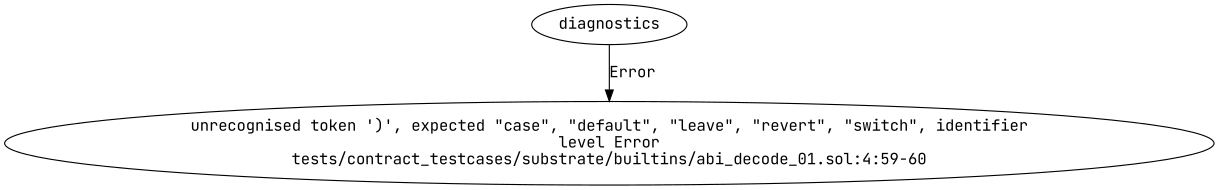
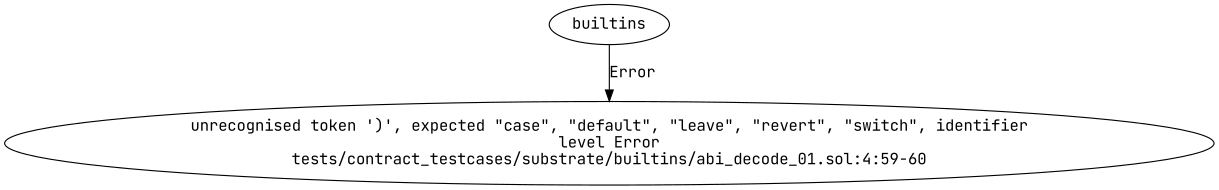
  strict digraph {
    fontname="JetBrains Mono"
    node [fontname="JetBrains Mono"]
    n1 [label="unrecognised token ')', expected \"case\", \"default\", \"leave\", \"revert\", \"switch\", identifier\nlevel Error\ntests/contract_testcases/substrate/builtins/abi_decode_01.sol:4:59-60"]
-   diagnostics
+   diagnostics [label=builtins]
    diagnostics -> n1 [label=Error fontname="JetBrains Mono"]
  }
